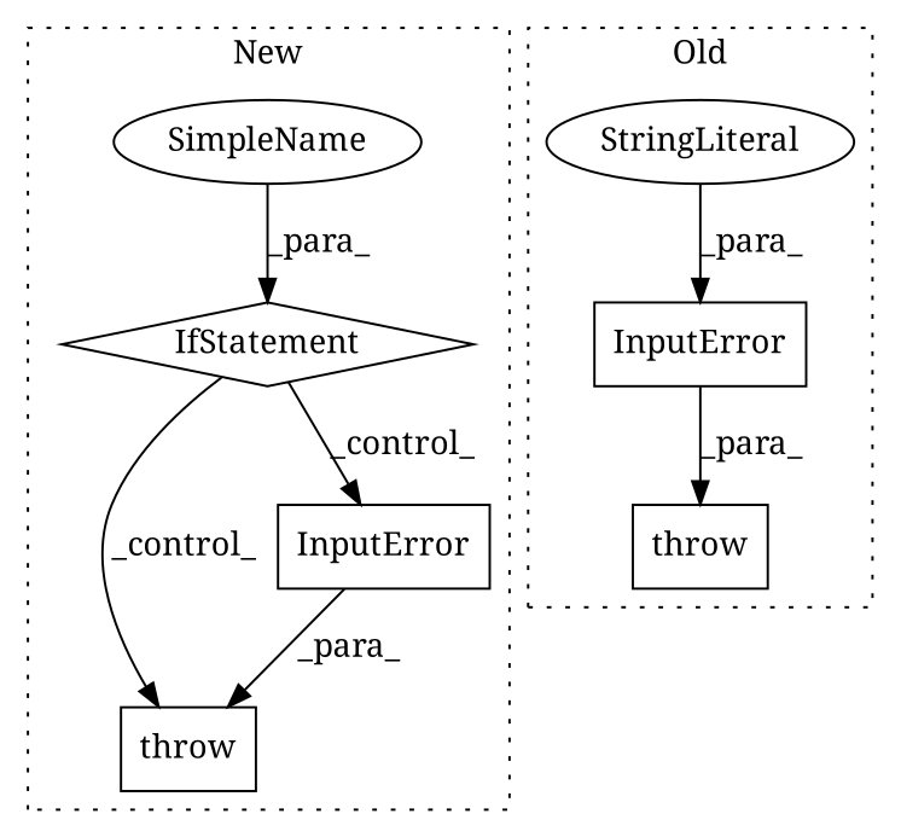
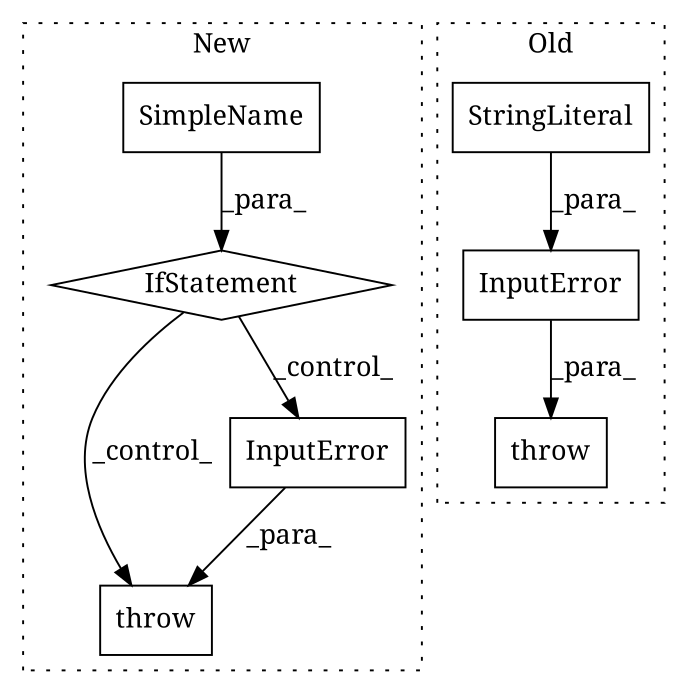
  digraph {
    fontname="Noto Serif"
    node [a=53 fontname="Noto Serif" l=6 shape=box]
    edge [fontname="Noto Serif"]
    n1 [label=throw s=3262]
    n2 [a=32 l="11,1" label=InputError s="3268,3387"]
-   n3 [a=42 label=SimpleName shape=ellipse l=""]
+   n3 [a=42 label=SimpleName l=""]
    n4 [a=25 l="4,2" label=IfStatement s="3227,3246" shape=diamond]
    n5 [a=32 l="11,1" label=InputError s="4490,4547"]
    n6 [label=throw s=4484]
-   n7 [a=45 l=46 label=StringLiteral s=4501 shape=ellipse]
+   n7 [a=45 l=46 label=StringLiteral s=4501]
    subgraph cluster_1 {
      label=New
      style=dotted
      n1
      n2
      n3
      n4
    }
    subgraph cluster_2 {
      label=Old
      style=dotted
      n5
      n6
      n7
    }
    n2 -> n1 [label=_para_]
    n3 -> n4 [label=_para_]
    n4 -> n1 [label=_control_]
    n4 -> n2 [label=_control_]
    n5 -> n6 [label=_para_]
    n7 -> n5 [label=_para_]
  }
